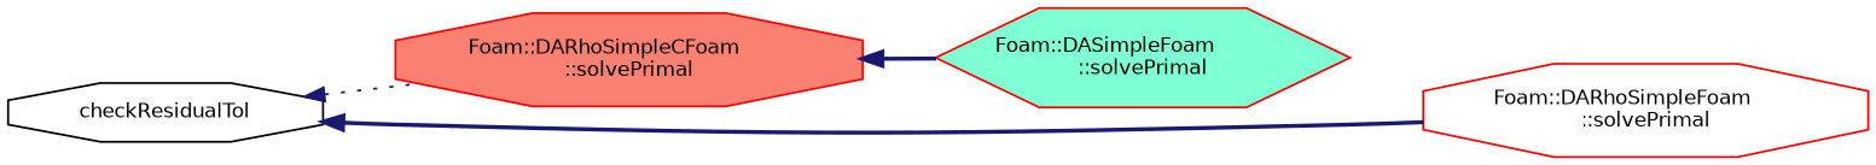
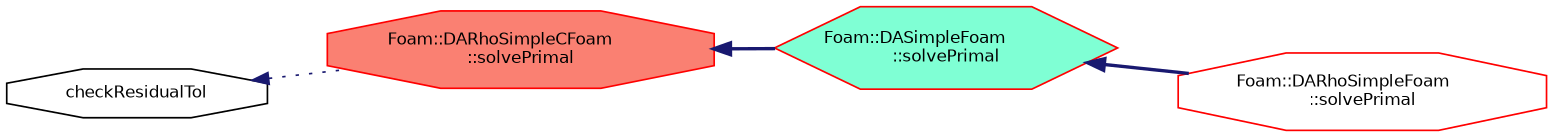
  digraph {
    rankdir=LR
    node [color=red fillcolor=white fontname=Helvetica fontsize=10 shape=octagon style=filled]
    edge [color=midnightblue dir=back fontname=Helvetica fontsize=10 labelfontname=Helvetica labelfontsize=10 style=bold]
    n1 [color=black fontcolor=black height=0.2 label=checkResidualTol width=0.4]
    n2 [fillcolor=salmon height=0.2 label="Foam::DARhoSimpleCFoam\l::solvePrimal" width=0.4]
    n3 [height=0.2 label="Foam::DARhoSimpleFoam\l::solvePrimal" width=0.4]
    n4 [fillcolor=aquamarine height=0.2 label="Foam::DASimpleFoam\l::solvePrimal" shape=hexagon width=0.4]
    n1 -> n2 [style=dotted]
-   n1 -> n3
+   n4 -> n3
    n2 -> n4
  }
